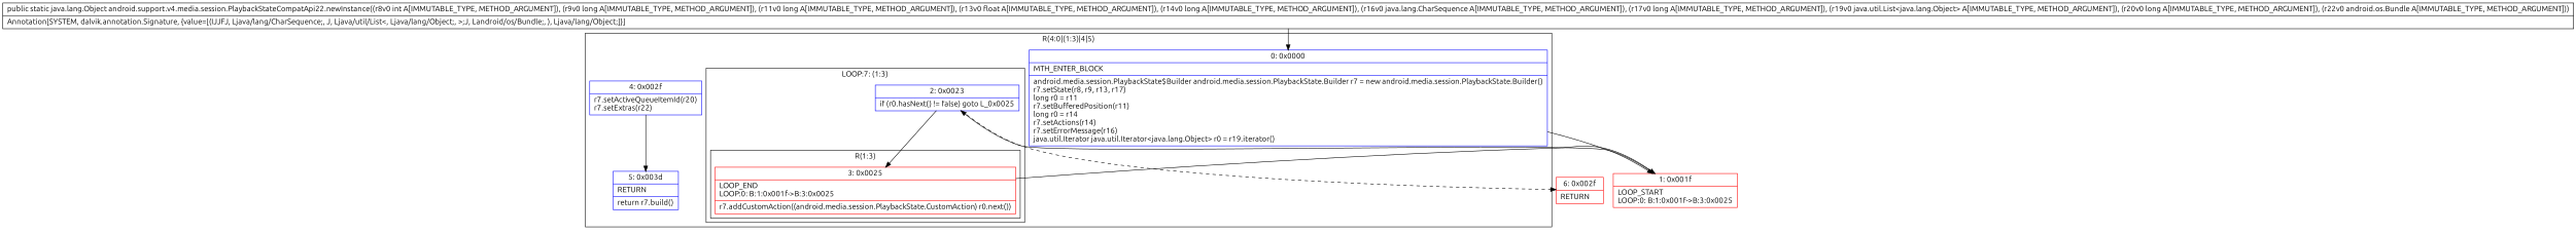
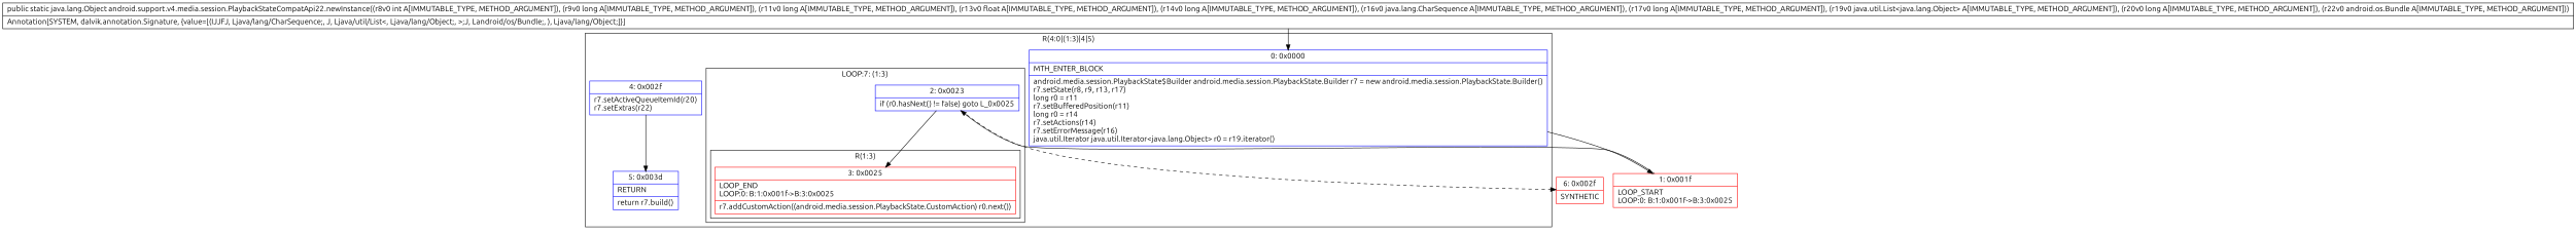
  digraph {
    fontname=Ubuntu
    node [color=blue fontname=Ubuntu shape=record]
    edge [fontname=Ubuntu]
    n1 [color=red label="{3\:\ 0x0025|LOOP_END\lLOOP:0: B:1:0x001f\-\>B:3:0x0025\l|r7.addCustomAction((android.media.session.PlaybackState.CustomAction) r0.next())\l}"]
    n2 [label="{2\:\ 0x0023|if (r0.hasNext() != false) goto L_0x0025\l}"]
    n3 [label="{0\:\ 0x0000|MTH_ENTER_BLOCK\l|android.media.session.PlaybackState$Builder android.media.session.PlaybackState.Builder r7 = new android.media.session.PlaybackState.Builder()\lr7.setState(r8, r9, r13, r17)\llong r0 = r11\lr7.setBufferedPosition(r11)\llong r0 = r14\lr7.setActions(r14)\lr7.setErrorMessage(r16)\ljava.util.Iterator java.util.Iterator\<java.lang.Object\> r0 = r19.iterator()\l}"]
    n4 [label="{4\:\ 0x002f|r7.setActiveQueueItemId(r20)\lr7.setExtras(r22)\l}"]
    n5 [label="{5\:\ 0x003d|RETURN\l|return r7.build()\l}"]
    n6 [color=red label="{1\:\ 0x001f|LOOP_START\lLOOP:0: B:1:0x001f\-\>B:3:0x0025\l}"]
-   n7 [color=red label="{6\:\ 0x002f|RETURN\l}"]
+   n7 [color=red label="{6\:\ 0x002f|SYNTHETIC\l}"]
    n8 [label="{public static java.lang.Object android.support.v4.media.session.PlaybackStateCompatApi22.newInstance((r8v0 int A[IMMUTABLE_TYPE, METHOD_ARGUMENT]), (r9v0 long A[IMMUTABLE_TYPE, METHOD_ARGUMENT]), (r11v0 long A[IMMUTABLE_TYPE, METHOD_ARGUMENT]), (r13v0 float A[IMMUTABLE_TYPE, METHOD_ARGUMENT]), (r14v0 long A[IMMUTABLE_TYPE, METHOD_ARGUMENT]), (r16v0 java.lang.CharSequence A[IMMUTABLE_TYPE, METHOD_ARGUMENT]), (r17v0 long A[IMMUTABLE_TYPE, METHOD_ARGUMENT]), (r19v0 java.util.List\<java.lang.Object\> A[IMMUTABLE_TYPE, METHOD_ARGUMENT]), (r20v0 long A[IMMUTABLE_TYPE, METHOD_ARGUMENT]), (r22v0 android.os.Bundle A[IMMUTABLE_TYPE, METHOD_ARGUMENT]))  | Annotation[SYSTEM, dalvik.annotation.Signature, \{value=[(IJJFJ, Ljava\/lang\/CharSequence;, J, Ljava\/util\/List\<, Ljava\/lang\/Object;, \>;J, Landroid\/os\/Bundle;, ), Ljava\/lang\/Object;]\}]\l}" color=""]
    subgraph cluster_1 {
      label="R(4:0|(1:3)|4|5)"
      n3
      n4
      n5
      subgraph cluster_2 {
        label="LOOP:7: (1:3)"
        n2
        subgraph cluster_3 {
          label="R(1:3)"
          n1
        }
      }
    }
-   n1 -> n6
    n2 -> n1
    n2 -> n7 [style=dashed]
    n3 -> n6
    n4 -> n5
    n6 -> n2
    n8 -> n3
  }
